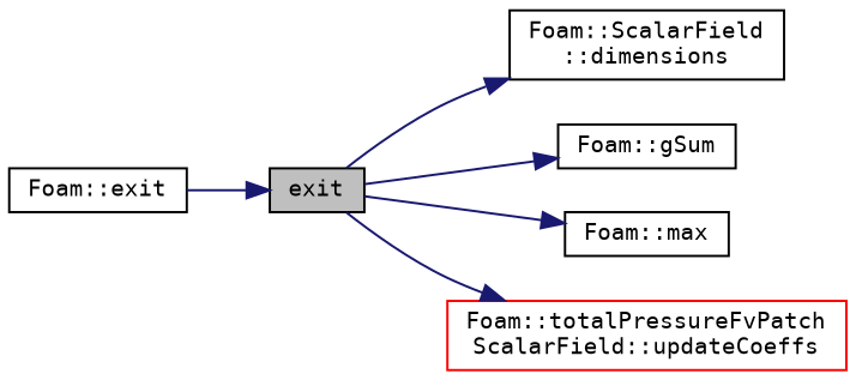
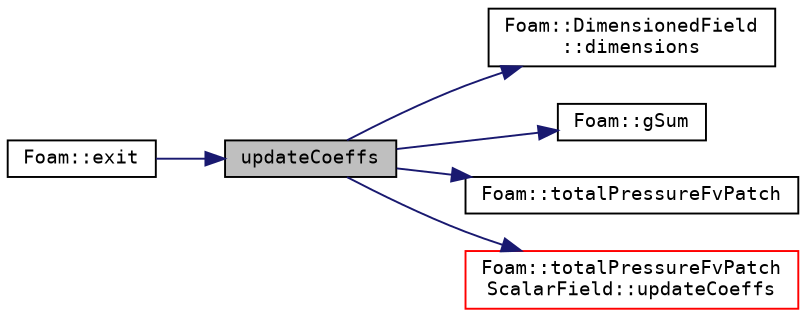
  digraph {
    fontname="DejaVu Sans Mono"
    rankdir=LR
    node [color=black fontname="DejaVu Sans Mono" fontsize=10 shape=record]
    edge [color=midnightblue fontname="DejaVu Sans Mono" fontsize=10 labelfontname=Helvetica labelfontsize=10 style=solid]
-   n1 [fillcolor=grey75 fontcolor=black height=0.2 label=exit style=filled width=0.4]
-   n2 [height=0.2 label="Foam::ScalarField\l::dimensions" width=0.4]
+   n1 [fillcolor=grey75 fontcolor=black height=0.2 label=updateCoeffs style=filled width=0.4]
+   n2 [height=0.2 label="Foam::DimensionedField\l::dimensions" width=0.4]
    n3 [height=0.2 label="Foam::gSum" width=0.4]
-   n4 [height=0.2 label="Foam::max" width=0.4]
+   n4 [height=0.2 label="Foam::totalPressureFvPatch" width=0.4]
    n5 [color=red height=0.2 label="Foam::totalPressureFvPatch\lScalarField::updateCoeffs" width=0.4]
    n6 [height=0.2 label="Foam::exit" width=0.4]
    n1 -> n2
    n1 -> n3
    n1 -> n4
    n1 -> n5
    n6 -> n1
  }
